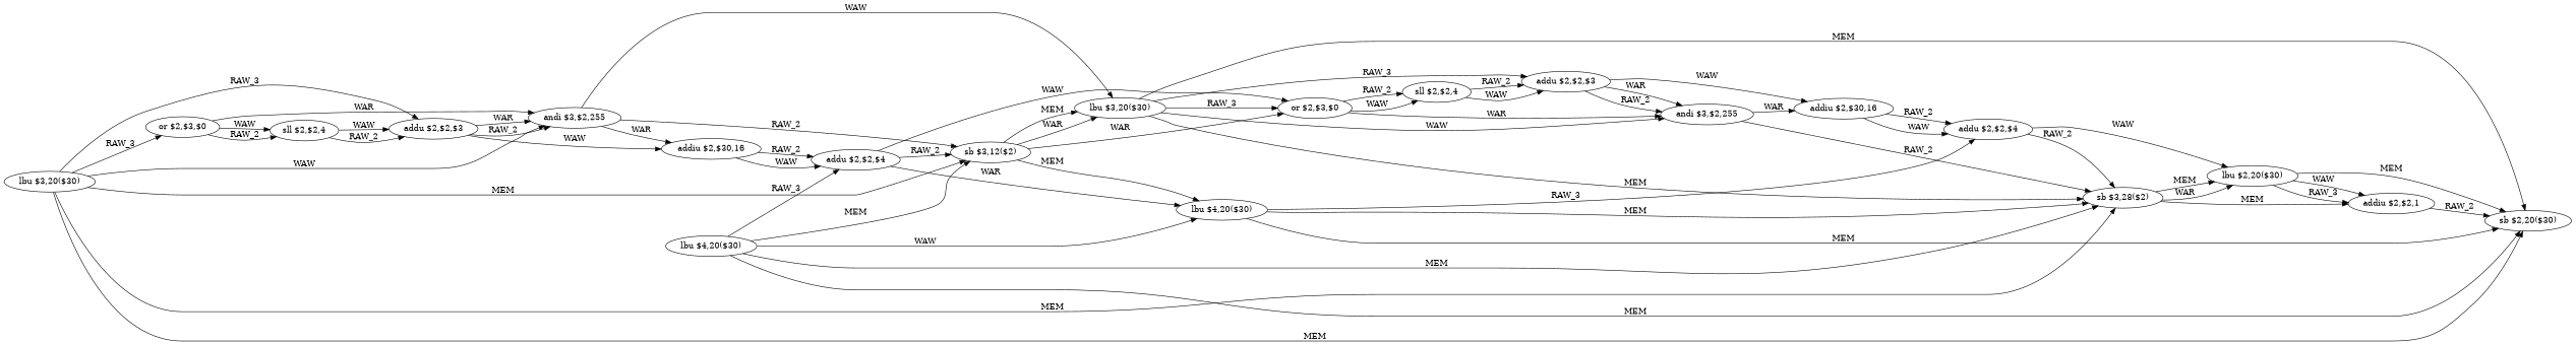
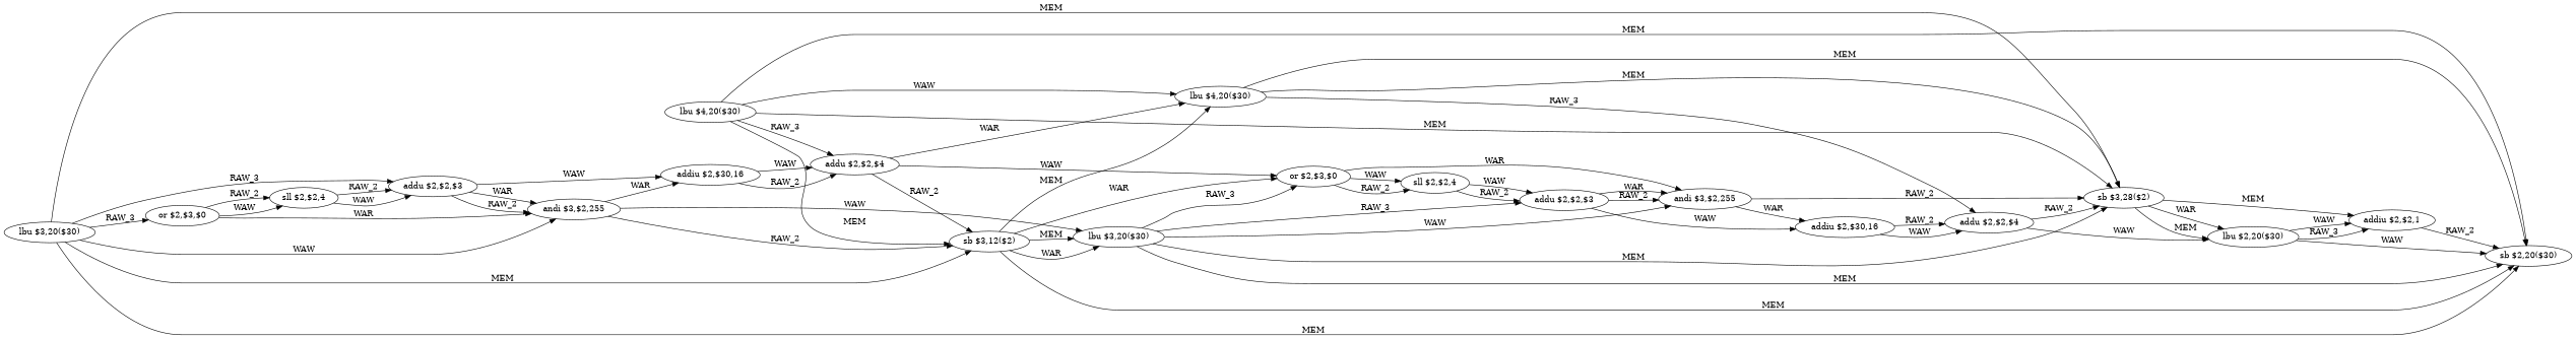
  digraph {
    rankdir=LR
    node [shape=ellipse]
    n1 [label="lbu $4,20($30)"]
    n2 [label="addu $2,$2,$4"]
    n3 [label="sb $3,12($2)"]
    n4 [label="lbu $4,20($30)"]
    n5 [label="sb $3,28($2)"]
    n6 [label="sb $2,20($30)"]
    n7 [label="or $2,$3,$0"]
    n8 [label="lbu $3,20($30)"]
    n9 [label="addu $2,$2,$4"]
    n10 [label="lbu $2,20($30)"]
    n11 [label="addiu $2,$2,1"]
    n12 [label="andi $3,$2,255"]
    n13 [label="sll $2,$2,4"]
    n14 [label="addu $2,$2,$3"]
    n15 [label="addiu $2,$30,16"]
    n16 [label="lbu $3,20($30)"]
    n17 [label="or $2,$3,$0"]
    n18 [label="addu $2,$2,$3"]
    n19 [label="andi $3,$2,255"]
    n20 [label="sll $2,$2,4"]
    n21 [label="addiu $2,$30,16"]
    n1 -> n2 [label=RAW_3]
    n1 -> n3 [label=MEM]
    n1 -> n4 [label=WAW]
    n1 -> n5 [label=MEM]
    n1 -> n6 [label=MEM]
    n2 -> n3 [label=RAW_2]
    n2 -> n4 [label=WAR]
    n2 -> n7 [label=WAW]
    n3 -> n4 [label=MEM]
+   n3 -> n6 [label=MEM]
    n3 -> n7 [label=WAR]
    n3 -> n8 [label=WAR]
    n3 -> n8 [label=MEM]
    n4 -> n5 [label=MEM]
    n4 -> n6 [label=MEM]
    n4 -> n9 [label=RAW_3]
    n5 -> n10 [label=WAR]
    n5 -> n10 [label=MEM]
    n5 -> n11 [label=MEM]
    n7 -> n12 [label=WAR]
    n7 -> n13 [label=RAW_2]
    n7 -> n13 [label=WAW]
    n8 -> n5 [label=MEM]
    n8 -> n6 [label=MEM]
    n8 -> n7 [label=RAW_3]
    n8 -> n12 [label=WAW]
    n8 -> n14 [label=RAW_3]
    n9 -> n5 [label=RAW_2]
    n9 -> n10 [label=WAW]
-   n10 -> n6 [label=MEM]
+   n10 -> n6 [label=WAW]
    n10 -> n11 [label=RAW_3]
    n10 -> n11 [label=WAW]
    n11 -> n6 [label=RAW_2]
    n12 -> n5 [label=RAW_2]
    n12 -> n15 [label=WAR]
    n13 -> n14 [label=RAW_2]
    n13 -> n14 [label=WAW]
    n14 -> n12 [label=RAW_2]
    n14 -> n12 [label=WAR]
    n14 -> n15 [label=WAW]
    n15 -> n9 [label=RAW_2]
    n15 -> n9 [label=WAW]
    n16 -> n3 [label=MEM]
    n16 -> n5 [label=MEM]
    n16 -> n6 [label=MEM]
    n16 -> n17 [label=RAW_3]
    n16 -> n18 [label=RAW_3]
    n16 -> n19 [label=WAW]
    n17 -> n19 [label=WAR]
    n17 -> n20 [label=RAW_2]
    n17 -> n20 [label=WAW]
    n18 -> n19 [label=RAW_2]
    n18 -> n19 [label=WAR]
    n18 -> n21 [label=WAW]
    n19 -> n3 [label=RAW_2]
    n19 -> n8 [label=WAW]
    n19 -> n21 [label=WAR]
    n20 -> n18 [label=RAW_2]
    n20 -> n18 [label=WAW]
    n21 -> n2 [label=RAW_2]
    n21 -> n2 [label=WAW]
  }
